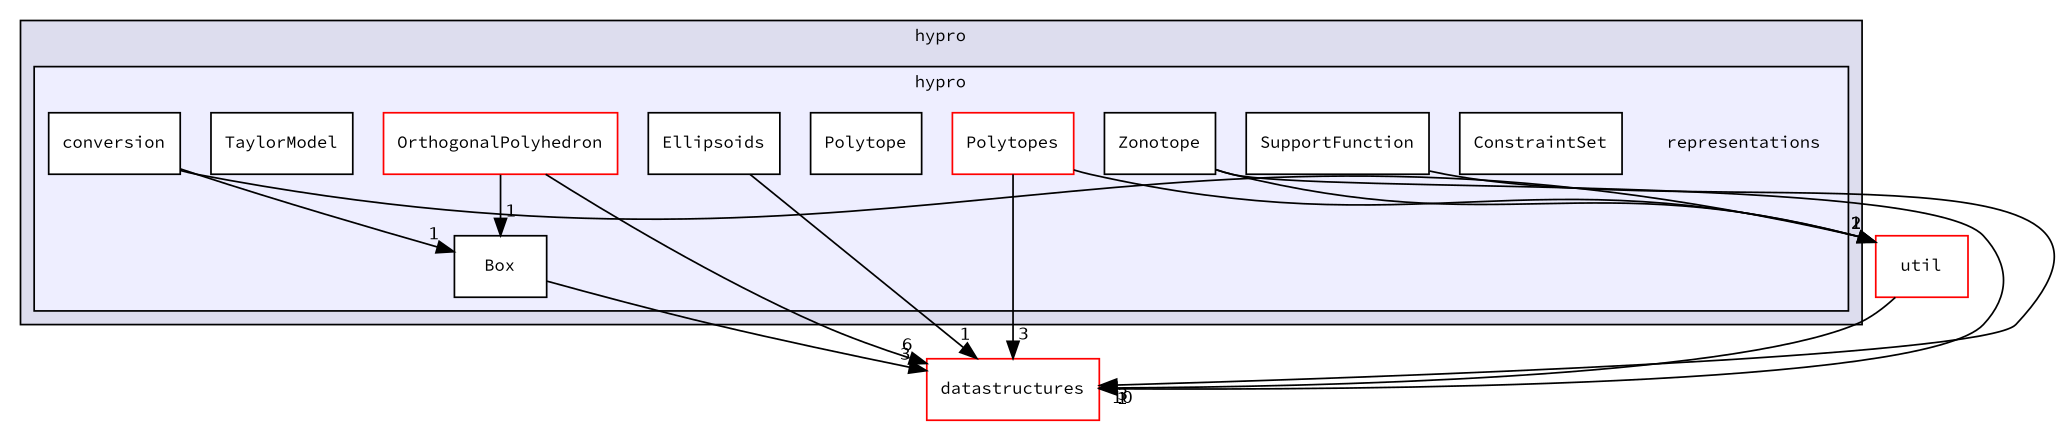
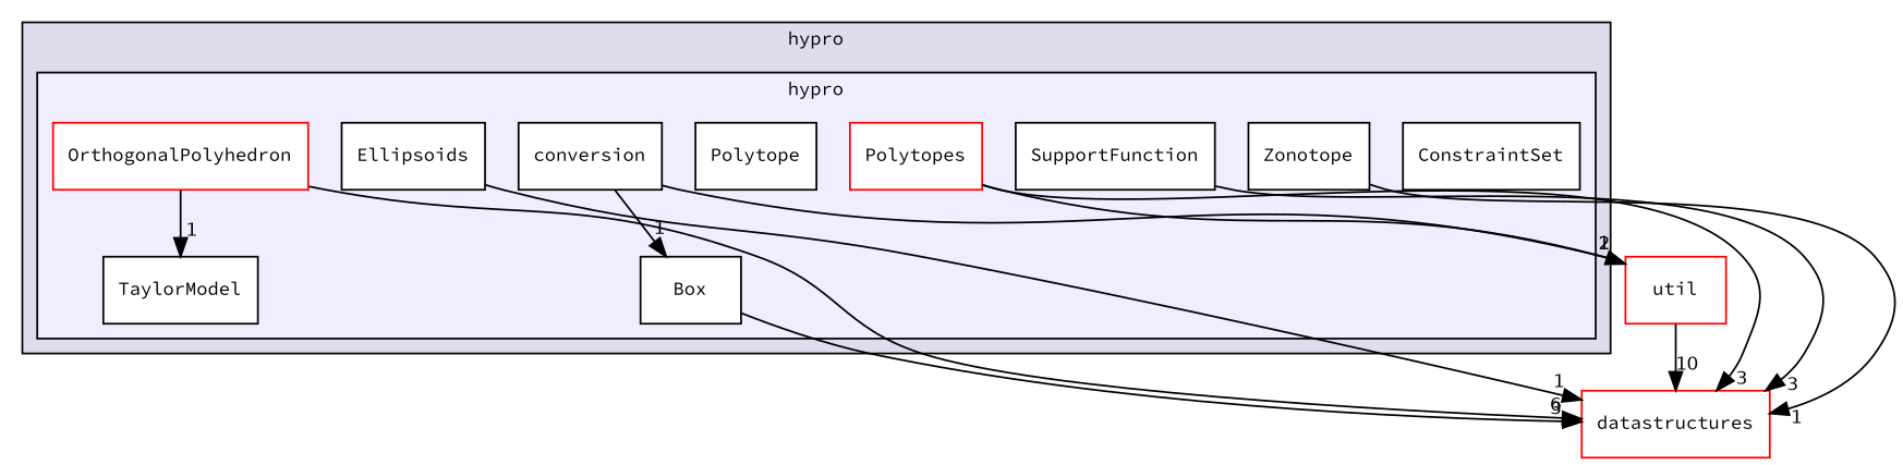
  digraph {
    compound=true
    fontname="Source Code Pro"
    node [fontname="Source Code Pro" fontsize=10 shape=box color=black fillcolor=white style=filled]
    edge [headlabel=1 labeldistance=1.5 labelfontname=Helvetica labelfontsize=10 fontname="Source Code Pro"]
-   n1 [label=representations shape=plaintext color="" fillcolor="" style=""]
    n2 [label=Box]
    n3 [label=ConstraintSet]
    n4 [label=conversion]
    n5 [label=Ellipsoids]
    n6 [color=red label=OrthogonalPolyhedron]
    n7 [label=Polytope]
    n8 [color=red label=Polytopes]
    n9 [label=SupportFunction]
    n10 [label=TaylorModel]
    n11 [label=Zonotope]
    n12 [color=red label=datastructures]
    n13 [color=red label=util]
    subgraph cluster_1 {
      bgcolor="#ddddee"
      fontsize=10
      label=hypro
      pencolor=black
      subgraph cluster_2 {
        bgcolor="#eeeeff"
        fontsize=10
        pencolor=black
-       n1
        n2
        n3
        n4
        n5
        n6
        n7
        n8
        n9
        n10
        n11
      }
    }
    n2 -> n12 [headlabel=3]
    n4 -> n2
    n4 -> n13
    n5 -> n12
-   n6 -> n2
+   n6 -> n10
    n6 -> n12 [headlabel=6]
    n8 -> n12 [headlabel=3]
    n8 -> n13 [headlabel=2]
    n9 -> n12 [headlabel=3]
    n11 -> n12
-   n11 -> n13
    n13 -> n12 [headlabel=10]
  }
